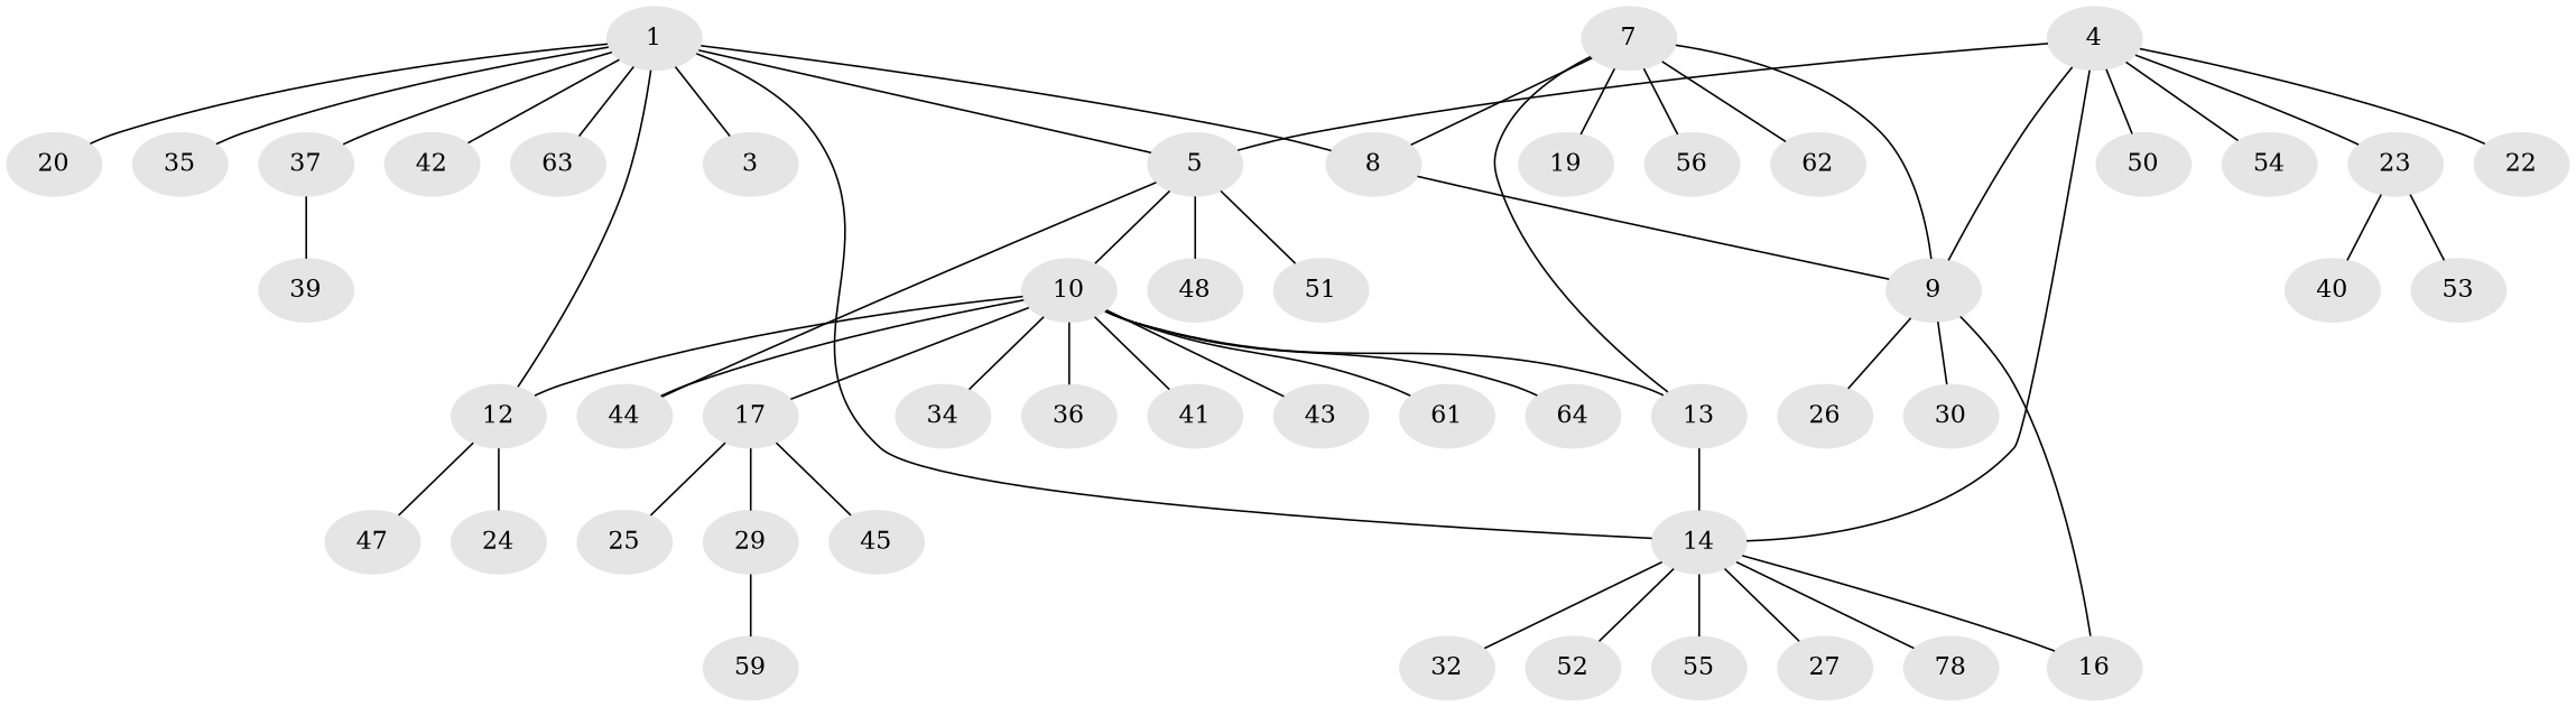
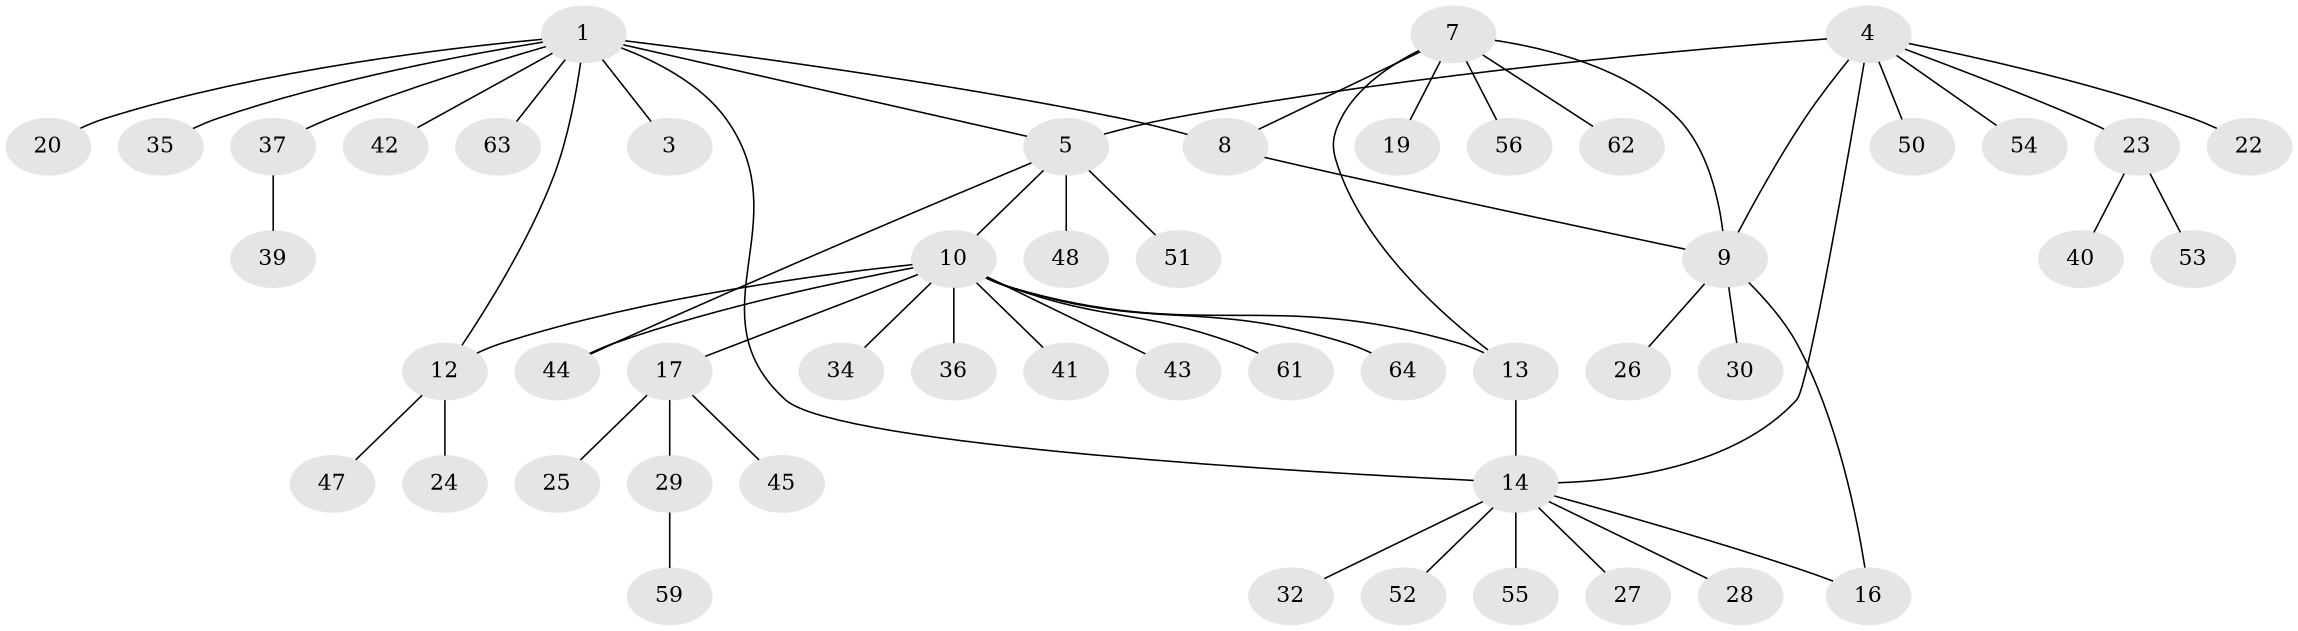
  graph {
    node [color=gray90 style=filled]
    1 [super="+2"]
    3
    5 [super="+18"]
    8 [super="+60"]
    12 [super="+38"]
    14 [super="+15"]
    20
    35
    37
    42
    63
    10 [super="+11"]
    44
    48
    51
    9 [super="+58"]
    24
    47
    16 [super="+49"]
    27
-   28 [label=78]
+   28
    32
    52
    55
    39
    4 [super="+6"]
    22
    23 [super="+46"]
    50
    54
    26
    30
    53
    40
    13 [super="+33"]
    17 [super="+31"]
    34
    36
    41
    43
    61
    64
    7 [super="+21"]
    19
    56
    62
    25
    29 [super="+57"]
    45
    59
    1 -- 3 [weight=2]
    1 -- 5
    1 -- 8
    1 -- 12
    1 -- 14
    1 -- 20
    1 -- 35
    1 -- 37
    1 -- 42
    1 -- 63
    5 -- 10
    5 -- 44
    5 -- 48
    5 -- 51
    8 -- 9
    12 -- 24
    12 -- 47
    14 -- 16
    14 -- 27
    14 -- 28
    14 -- 32
    14 -- 52
    14 -- 55
    37 -- 39
    10 -- 12 [weight=2]
    10 -- 44
    10 -- 13
    10 -- 17
    10 -- 34
    10 -- 36
    10 -- 41
    10 -- 43
    10 -- 61
    10 -- 64
    9 -- 16
    9 -- 26
    9 -- 30
    4 -- 5 [weight=2]
    4 -- 14
    4 -- 9
    4 -- 22
    4 -- 23
    4 -- 50
    4 -- 54
    23 -- 53
    23 -- 40
    13 -- 14 [weight=2]
    17 -- 25
    17 -- 29
    17 -- 45
    7 -- 8
    7 -- 9
    7 -- 13
    7 -- 19
    7 -- 56
    7 -- 62
    29 -- 59
  }
